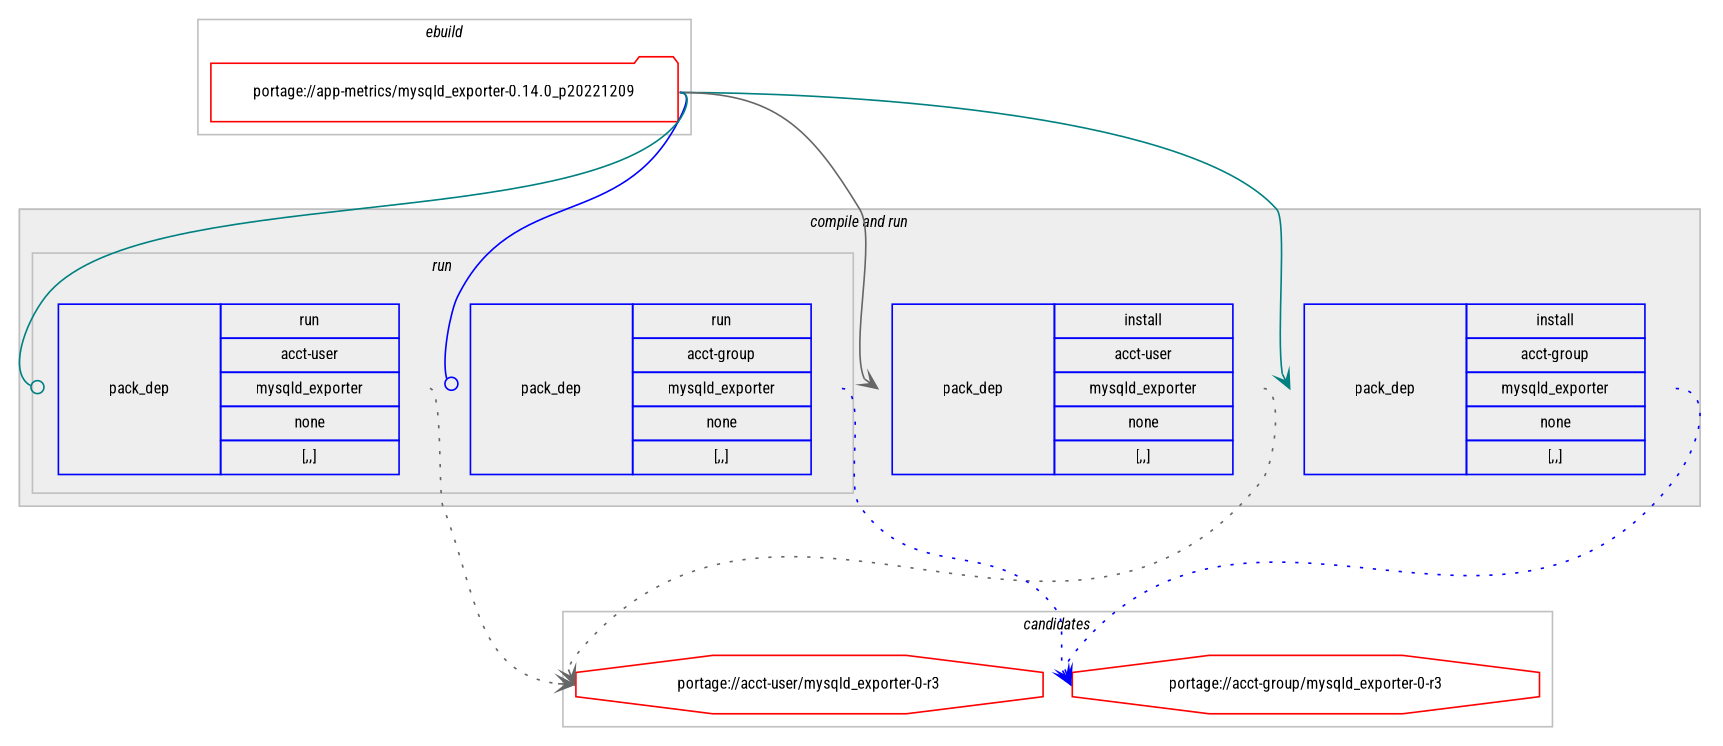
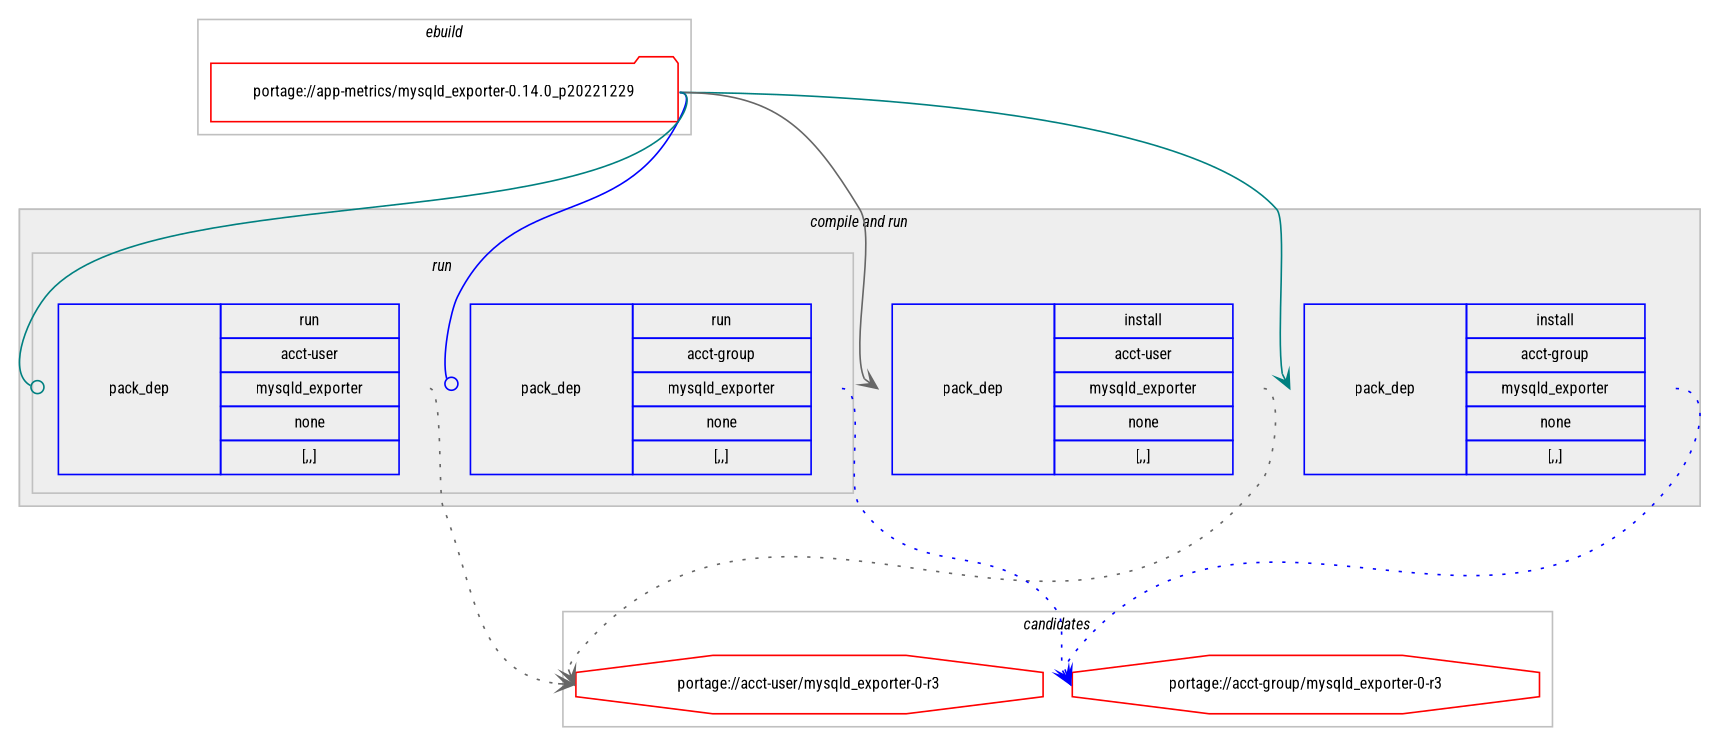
  digraph {
    compound=true
    concentrate=true
    fontname="Roboto Condensed"
    fontsize=10
    newrank=true
    rankdir=TB
    ranksep=1.5
    node [color=blue fontname="Roboto Condensed" fontsize=10 shape=none]
    edge [arrowhead=vee headport=w style=solid tailport=e weight=20 color=gray40 fontname="Roboto Condensed"]
-   n1 [color=red label="portage://app-metrics/mysqld_exporter-0.14.0_p20221209" width=4 style=filled fillcolor=white shape=folder]
+   n1 [color=red label="portage://app-metrics/mysqld_exporter-0.14.0_p20221229" width=4 style=filled fillcolor=white shape=folder]
    n2 [label=<<TABLE BORDER="0" CELLBORDER="1" CELLSPACING="0" CELLPADDING="4" WIDTH="220"><TR><TD ROWSPAN="6" CELLPADDING="30">pack_dep</TD></TR><TR><TD WIDTH="110">install</TD></TR><TR><TD>acct-group</TD></TR><TR><TD>mysqld_exporter</TD></TR><TR><TD>none</TD></TR><TR><TD>[,,]</TD></TR></TABLE>>]
    n3 [label=<<TABLE BORDER="0" CELLBORDER="1" CELLSPACING="0" CELLPADDING="4" WIDTH="220"><TR><TD ROWSPAN="6" CELLPADDING="30">pack_dep</TD></TR><TR><TD WIDTH="110">install</TD></TR><TR><TD>acct-user</TD></TR><TR><TD>mysqld_exporter</TD></TR><TR><TD>none</TD></TR><TR><TD>[,,]</TD></TR></TABLE>>]
    n4 [label=<<TABLE BORDER="0" CELLBORDER="1" CELLSPACING="0" CELLPADDING="4" WIDTH="220"><TR><TD ROWSPAN="6" CELLPADDING="30">pack_dep</TD></TR><TR><TD WIDTH="110">run</TD></TR><TR><TD>acct-group</TD></TR><TR><TD>mysqld_exporter</TD></TR><TR><TD>none</TD></TR><TR><TD>[,,]</TD></TR></TABLE>>]
    n5 [label=<<TABLE BORDER="0" CELLBORDER="1" CELLSPACING="0" CELLPADDING="4" WIDTH="220"><TR><TD ROWSPAN="6" CELLPADDING="30">pack_dep</TD></TR><TR><TD WIDTH="110">run</TD></TR><TR><TD>acct-user</TD></TR><TR><TD>mysqld_exporter</TD></TR><TR><TD>none</TD></TR><TR><TD>[,,]</TD></TR></TABLE>>]
    n6 [color=red label="portage://acct-group/mysqld_exporter-0-r3" width=4 style=filled fillcolor=white shape=octagon]
    n7 [color=red label="portage://acct-user/mysqld_exporter-0-r3" width=4 style=filled fillcolor=white shape=octagon]
    subgraph cluster_1 {
      color=gray
      label=<<i>ebuild</i>>
      n1
    }
    subgraph cluster_2 {
      color=gray
      label=<<i>dependencies</i>>
      subgraph cluster_3 {
        color=gray
        fillcolor="#eeeeee"
        label=<<i>compile</i>>
        style=filled
        subgraph sub_4 {
          color=gray
          fillcolor="#eeeeee"
          label=<<i>compile</i>>
          style=filled
          n2
        }
        subgraph sub_5 {
          color=gray
          fillcolor="#eeeeee"
          label=<<i>compile</i>>
          style=filled
          n3
        }
      }
      subgraph cluster_6 {
        color=gray
        fillcolor="#eeeeee"
        label=<<i>compile and run</i>>
        style=filled
      }
      subgraph cluster_7 {
        color=gray
        fillcolor="#eeeeee"
        label=<<i>run</i>>
        style=filled
        subgraph sub_8 {
          color=gray
          fillcolor="#eeeeee"
          label=<<i>run</i>>
          style=filled
          n4
        }
        subgraph sub_9 {
          color=gray
          fillcolor="#eeeeee"
          label=<<i>run</i>>
          style=filled
          n5
        }
      }
    }
    subgraph cluster_10 {
      color=gray
      label=<<i>candidates</i>>
      rank=same
      subgraph sub_11 {
        color=black
        label=<<i>candidates</i>>
        nodesep=1
        rank=same
        n6
      }
      subgraph sub_12 {
        color=black
        label=<<i>candidates</i>>
        nodesep=1
        rank=same
        n7
      }
      subgraph sub_13 {
        color=black
        label=<<i>candidates</i>>
        nodesep=1
        rank=same
        n6
      }
      subgraph sub_14 {
        color=black
        label=<<i>candidates</i>>
        nodesep=1
        rank=same
        n7
      }
    }
    n1 -> n2 [color=teal]
    n1 -> n3
    n1 -> n4 [arrowhead=odot color=blue]
    n1 -> n5 [arrowhead=odot color=teal]
    n2 -> n6 [style=dotted weight=100 color=blue]
    n3 -> n7 [style=dotted weight=100]
    n4 -> n6 [style=dotted weight=100 color=blue]
    n5 -> n7 [style=dotted weight=100]
  }
